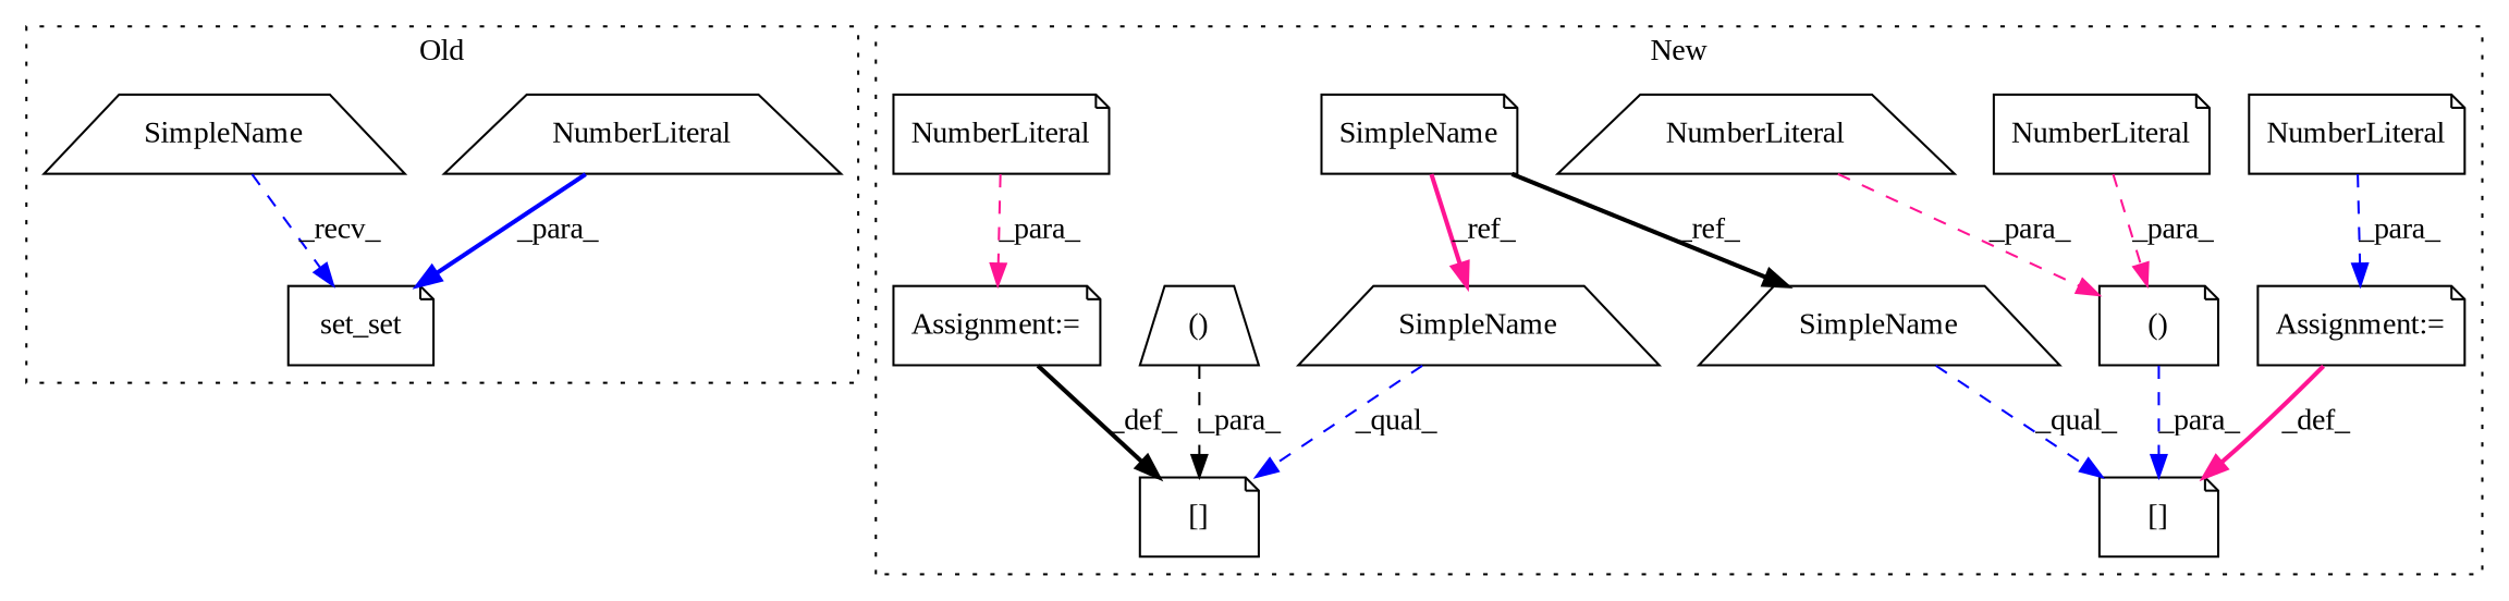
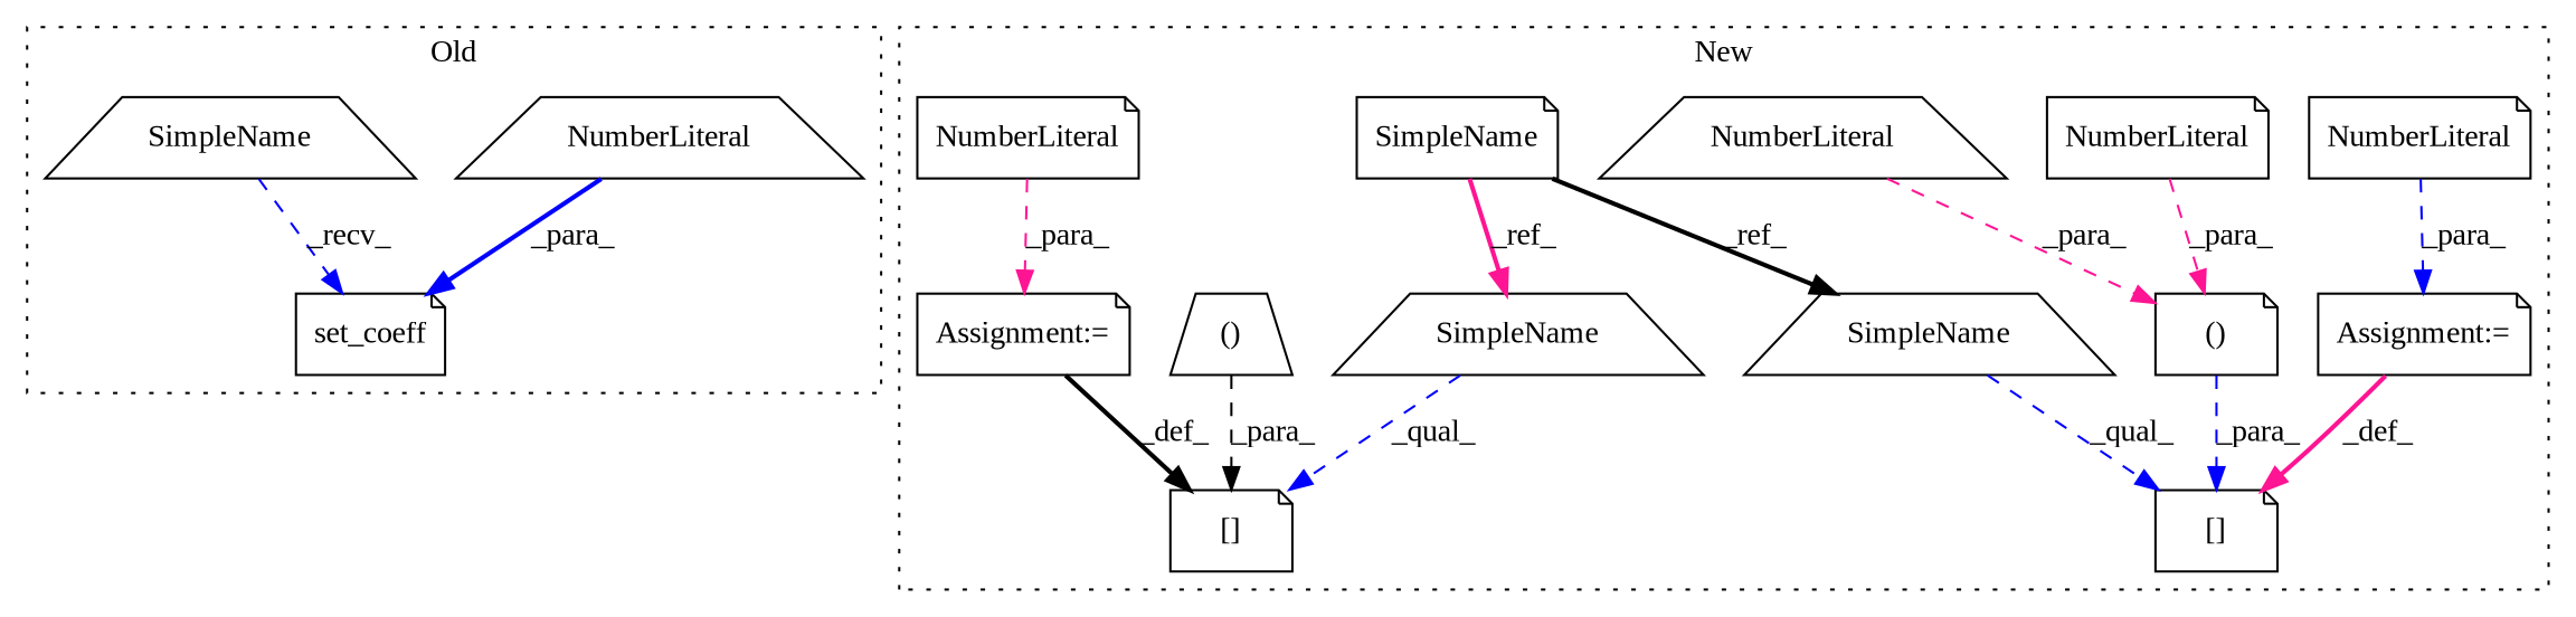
  digraph {
    fontname="Liberation Serif"
    node [a=34 l=1 s=280 shape=note fontname="Liberation Serif"]
    edge [color=blue style=dashed fontname="Liberation Serif"]
-   n1 [a=32 l="10,1" label=set_set s="288,303"]
+   n1 [a=32 l="10,1" label=set_coeff s="288,303"]
    n2 [label=NumberLiteral s=300 shape=trapezium]
    n3 [a=42 label=SimpleName s=286 shape=trapezium]
    n4 [a=106 l=15 label="()"]
    n5 [a=2 l="9,2" label="[]" s="271,295"]
    n6 [a=7 label="Assignment:=" s=297]
    n7 [label=NumberLiteral s=298]
    n8 [label=NumberLiteral s=294]
    n9 [label=NumberLiteral shape=trapezium]
    n10 [a=42 l=3 label=SimpleName s=219]
    n11 [a=2 l="9,2" label="[]" s="305,329"]
    n12 [a=106 l=15 label="()" s=314 shape=trapezium]
    n13 [a=7 label="Assignment:=" s=331]
    n14 [label=NumberLiteral s=332]
    n15 [a=42 l=3 label=SimpleName s=305 shape=trapezium]
    n16 [a=42 l=3 label=SimpleName s=271 shape=trapezium]
    subgraph cluster_1 {
      label=Old
      style=dotted
      n1
      n2
      n3
    }
    subgraph cluster_2 {
      label=New
      style=dotted
      n4
      n5
      n6
      n7
      n8
      n9
      n10
      n11
      n12
      n13
      n14
      n15
      n16
    }
    n2 -> n1 [label=_para_ style=bold]
    n3 -> n1 [label=_recv_]
    n4 -> n5 [label=_para_]
    n6 -> n5 [label=_def_ color=deeppink style=bold]
    n7 -> n6 [label=_para_]
    n8 -> n4 [label=_para_ color=deeppink]
    n9 -> n4 [label=_para_ color=deeppink]
    n10 -> n15 [label=_ref_ color=deeppink style=bold]
    n10 -> n16 [label=_ref_ color=black style=bold]
    n12 -> n11 [label=_para_ color=black]
    n13 -> n11 [label=_def_ color=black style=bold]
    n14 -> n13 [label=_para_ color=deeppink]
    n15 -> n11 [label=_qual_]
    n16 -> n5 [label=_qual_]
  }
